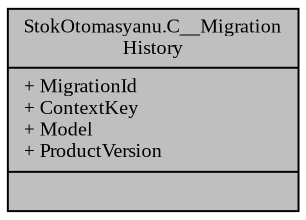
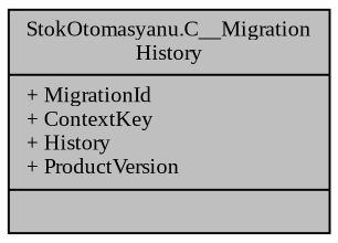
  digraph {
    fontname="Liberation Serif"
-   n1 [color=black fillcolor=grey75 fontcolor=black fontname="Liberation Serif" fontsize=10 height=0.2 label="{StokOtomasyanu.C__Migration\lHistory\n|+ MigrationId\l+ ContextKey\l+ Model\l+ ProductVersion\l|}" shape=record style=filled width=0.4]
+   n1 [color=black fillcolor=grey75 fontcolor=black fontname="Liberation Serif" fontsize=10 height=0.2 label="{StokOtomasyanu.C__Migration\lHistory\n|+ MigrationId\l+ ContextKey\l+ History\l+ ProductVersion\l|}" shape=record style=filled width=0.4]
  }
